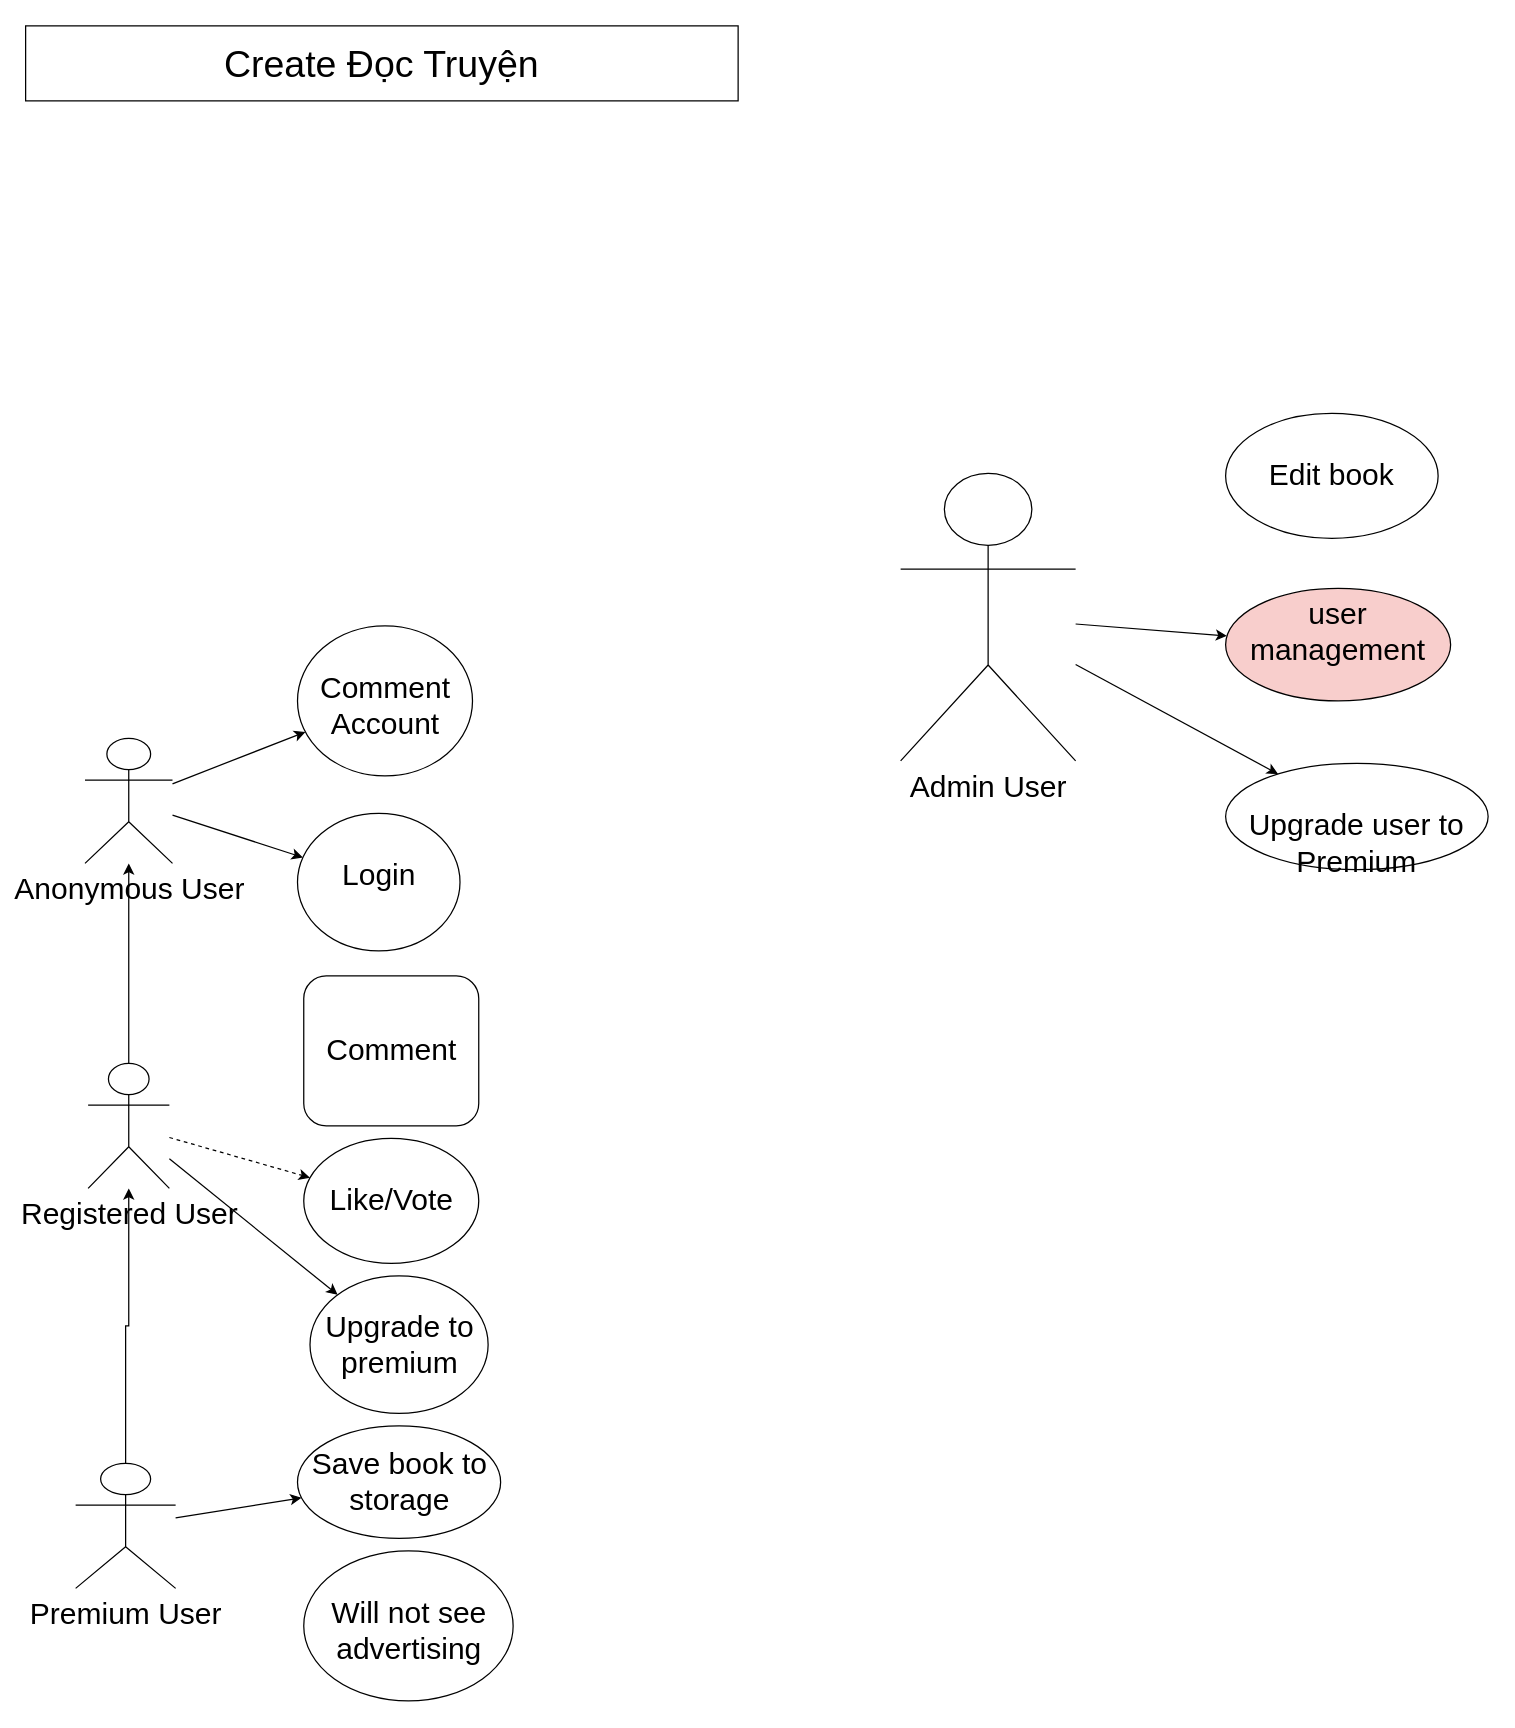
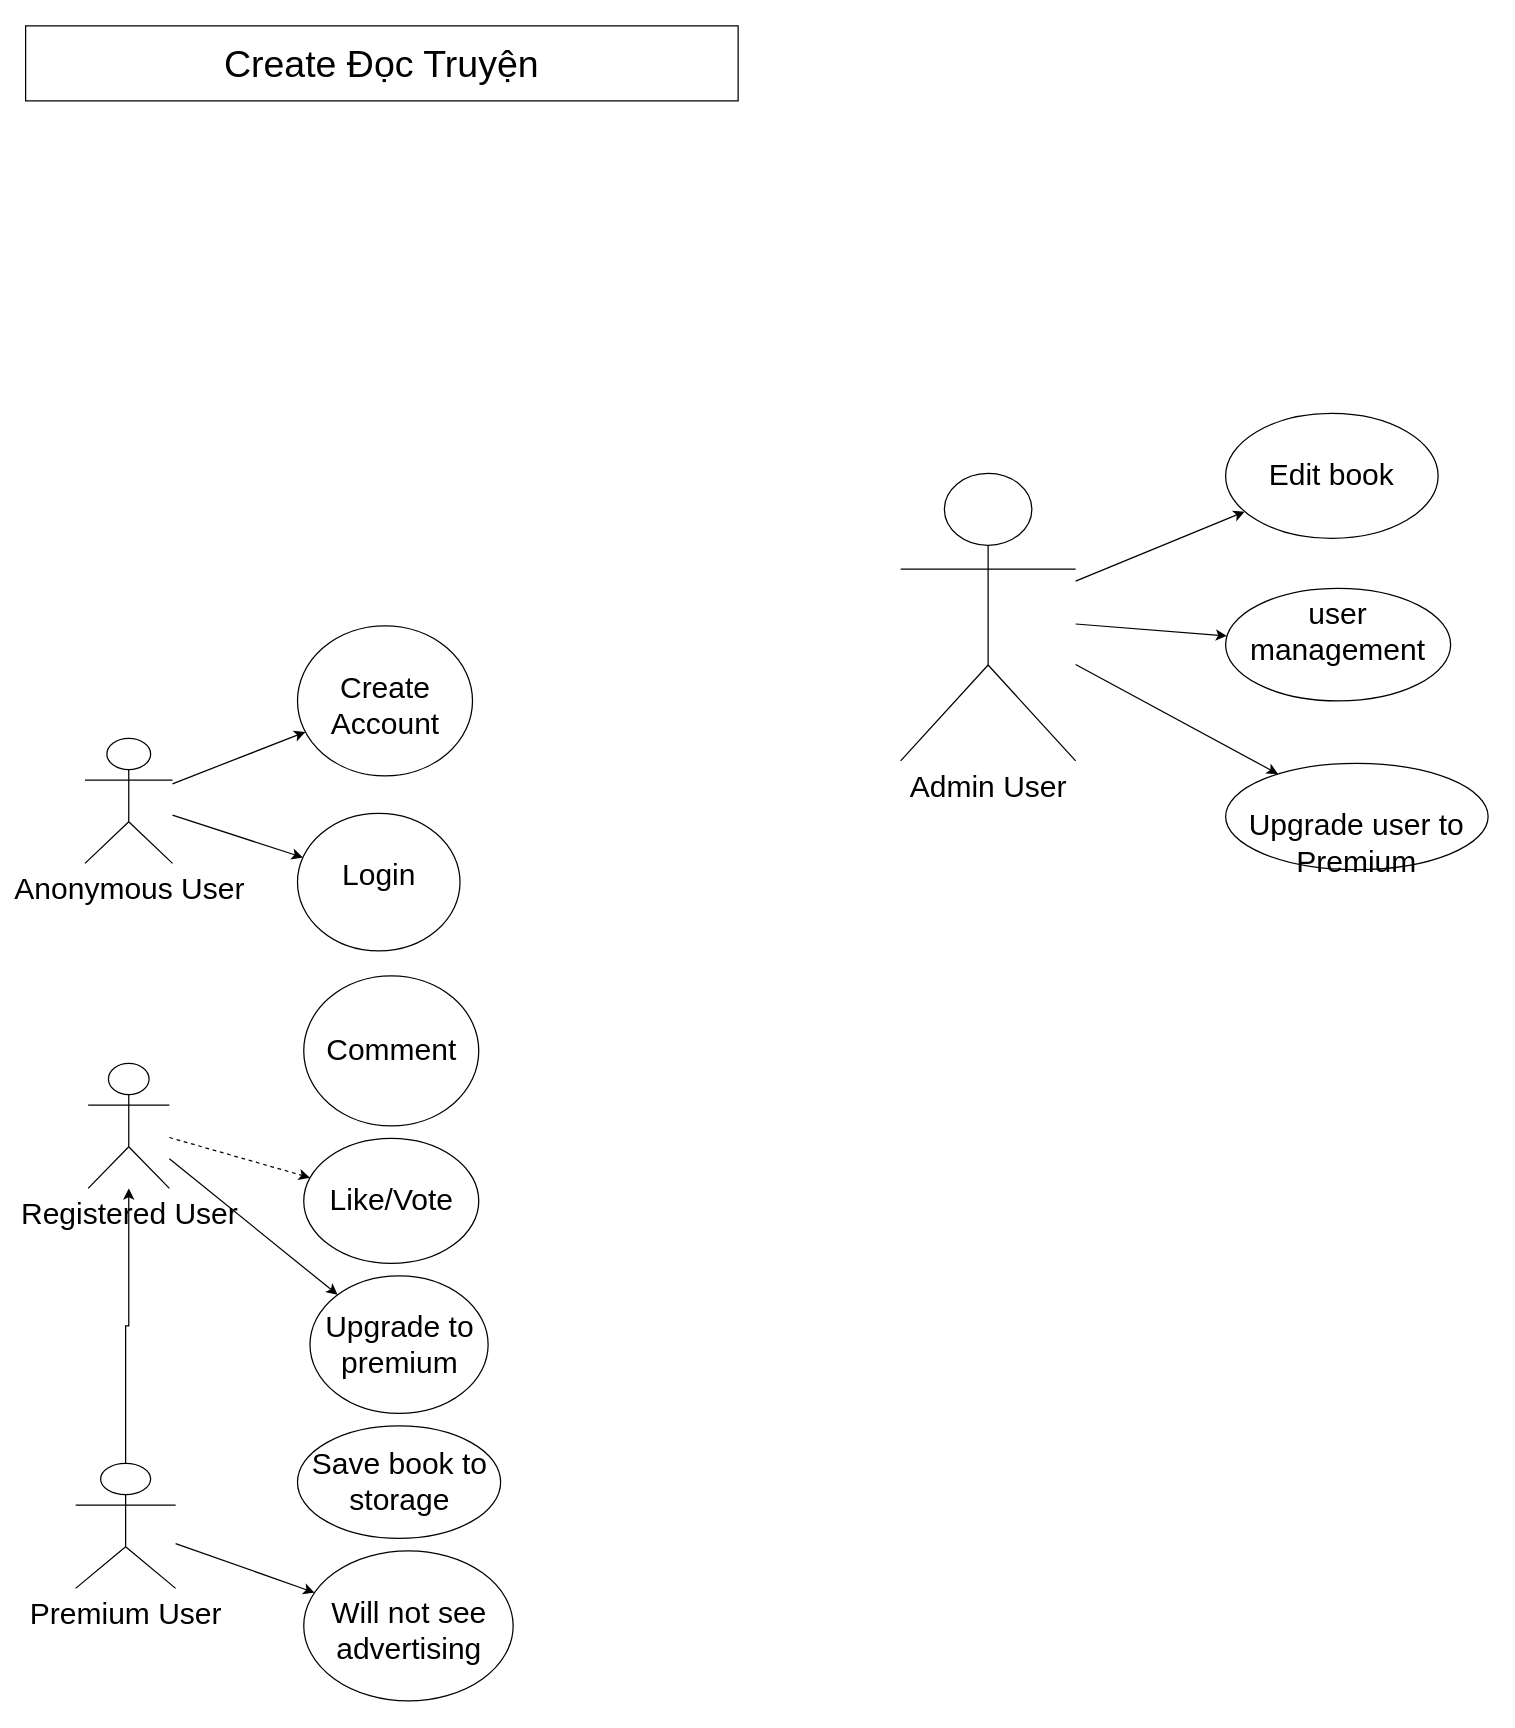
  <mxCell id="0" />
  <mxCell id="1" parent="0" />
  <mxCell id="2" value="" style="rounded=0;orthogonalLoop=1;jettySize=auto;html=1;startArrow=none;startFill=0;endArrow=classic;endFill=1;fontSize=24;" parent="1" source="4" target="11" edge="1"><mxGeometry relative="1" as="geometry" /></mxCell>
  <mxCell id="3" value="" style="edgeStyle=none;rounded=0;orthogonalLoop=1;jettySize=auto;html=1;startArrow=none;startFill=0;endArrow=classic;endFill=1;fontSize=24;" parent="1" source="4" target="12" edge="1"><mxGeometry relative="1" as="geometry" /></mxCell>
  <mxCell id="4" value="Anonymous User" style="shape=umlActor;verticalLabelPosition=bottom;verticalAlign=top;html=1;outlineConnect=0;fontSize=24;" parent="1" vertex="1"><mxGeometry x="67.5" y="590" width="70" height="100" as="geometry" /></mxCell>
- <mxCell id="5" style="edgeStyle=none;rounded=0;orthogonalLoop=1;jettySize=auto;html=1;startArrow=none;startFill=0;endArrow=classic;endFill=1;fontSize=24;" parent="1" source="19" target="4" edge="1"><mxGeometry relative="1" as="geometry"><mxPoint x="122.5" y="720" as="targetPoint" /></mxGeometry></mxCell>
  <mxCell id="6" value="" style="edgeStyle=none;rounded=0;orthogonalLoop=1;jettySize=auto;html=1;startArrow=none;startFill=0;endArrow=classic;endFill=1;fontSize=24;dashed=1;" parent="1" source="19" target="15" edge="1"><mxGeometry relative="1" as="geometry" /></mxCell>
  <mxCell id="7" style="edgeStyle=none;rounded=0;orthogonalLoop=1;jettySize=auto;html=1;startArrow=none;startFill=0;endArrow=classic;endFill=1;fontSize=24;" parent="1" source="19" target="16" edge="1"><mxGeometry relative="1" as="geometry"><mxPoint x="247.5" y="950" as="targetPoint" /></mxGeometry></mxCell>
  <mxCell id="8" style="edgeStyle=orthogonalEdgeStyle;rounded=0;orthogonalLoop=1;jettySize=auto;html=1;exitX=0.5;exitY=0;exitDx=0;exitDy=0;exitPerimeter=0;fontSize=24;" parent="1" source="10" target="19" edge="1"><mxGeometry relative="1" as="geometry" /></mxCell>
- <mxCell id="9" value="" style="rounded=0;orthogonalLoop=1;jettySize=auto;html=1;fontSize=24;startArrow=none;startFill=0;endArrow=classic;endFill=1;" parent="1" source="10" target="17" edge="1"><mxGeometry relative="1" as="geometry" /></mxCell>
+ <mxCell id="9" value="" style="rounded=0;orthogonalLoop=1;jettySize=auto;html=1;fontSize=24;startArrow=none;startFill=0;endArrow=classic;endFill=1;" parent="1" source="10" target="20" edge="1"><mxGeometry relative="1" as="geometry" /></mxCell>
  <mxCell id="10" value="Premium User" style="shape=umlActor;verticalLabelPosition=bottom;verticalAlign=top;html=1;outlineConnect=0;fontSize=24;" parent="1" vertex="1"><mxGeometry x="60" y="1170" width="80" height="100" as="geometry" /></mxCell>
- <mxCell id="11" value="&lt;font style=&quot;font-size: 24px;&quot;&gt;&lt;br style=&quot;font-size: 24px;&quot;&gt;Comment &lt;br style=&quot;font-size: 24px;&quot;&gt;Account&lt;/font&gt;" style="ellipse;whiteSpace=wrap;html=1;verticalAlign=top;fontSize=24;" parent="1" vertex="1"><mxGeometry x="237.5" y="500" width="140" height="120" as="geometry" /></mxCell>
+ <mxCell id="11" value="&lt;font style=&quot;font-size: 24px;&quot;&gt;&lt;br style=&quot;font-size: 24px;&quot;&gt;Create &lt;br style=&quot;font-size: 24px;&quot;&gt;Account&lt;/font&gt;" style="ellipse;whiteSpace=wrap;html=1;verticalAlign=top;fontSize=24;" parent="1" vertex="1"><mxGeometry x="237.5" y="500" width="140" height="120" as="geometry" /></mxCell>
  <mxCell id="12" value="&lt;font style=&quot;font-size: 24px;&quot;&gt;&lt;br style=&quot;font-size: 24px;&quot;&gt;Login&lt;/font&gt;" style="ellipse;whiteSpace=wrap;html=1;verticalAlign=top;fontSize=24;" parent="1" vertex="1"><mxGeometry x="237.5" y="650" width="130" height="110" as="geometry" /></mxCell>
  <mxCell id="13" style="edgeStyle=none;rounded=0;orthogonalLoop=1;jettySize=auto;html=1;exitX=1;exitY=0.333;exitDx=0;exitDy=0;exitPerimeter=0;startArrow=none;startFill=0;endArrow=classic;endFill=1;fontSize=24;" parent="1" source="19" target="19" edge="1"><mxGeometry relative="1" as="geometry" /></mxCell>
- <mxCell id="14" value="&lt;font style=&quot;font-size: 24px;&quot;&gt;Comment&lt;/font&gt;" style="whiteSpace=wrap;html=1;fontSize=24;rounded=1;" parent="1" vertex="1"><mxGeometry x="242.5" y="780" width="140" height="120" as="geometry" /></mxCell>
+ <mxCell id="14" value="&lt;font style=&quot;font-size: 24px;&quot;&gt;Comment&lt;/font&gt;" style="ellipse;whiteSpace=wrap;html=1;fontSize=24;" parent="1" vertex="1"><mxGeometry x="242.5" y="780" width="140" height="120" as="geometry" /></mxCell>
  <mxCell id="15" value="&lt;font style=&quot;font-size: 24px;&quot;&gt;&lt;br style=&quot;font-size: 24px;&quot;&gt;Like/Vote&lt;/font&gt;" style="ellipse;whiteSpace=wrap;html=1;verticalAlign=top;fontSize=24;" parent="1" vertex="1"><mxGeometry x="242.5" y="910" width="140" height="100" as="geometry" /></mxCell>
  <mxCell id="16" value="&lt;font style=&quot;font-size: 24px;&quot;&gt;Upgrade to premium&lt;/font&gt;" style="ellipse;whiteSpace=wrap;html=1;fontSize=24;" parent="1" vertex="1"><mxGeometry x="247.5" y="1020" width="142.5" height="110" as="geometry" /></mxCell>
  <mxCell id="17" value="&lt;font style=&quot;font-size: 24px;&quot;&gt;Save book to storage&lt;/font&gt;" style="ellipse;whiteSpace=wrap;html=1;fontSize=24;" parent="1" vertex="1"><mxGeometry x="237.5" y="1140" width="162.5" height="90" as="geometry" /></mxCell>
  <mxCell id="18" value="Create Đọc Truyện" style="rounded=0;whiteSpace=wrap;html=1;fontSize=30;" parent="1" vertex="1"><mxGeometry x="20" y="20" width="570" height="60" as="geometry" /></mxCell>
  <mxCell id="19" value="Registered User" style="shape=umlActor;verticalLabelPosition=bottom;verticalAlign=top;html=1;outlineConnect=0;fontSize=24;" parent="1" vertex="1"><mxGeometry x="70" y="850" width="65" height="100" as="geometry" /></mxCell>
  <mxCell id="20" value="&lt;font style=&quot;font-size: 24px;&quot;&gt;&lt;br style=&quot;font-size: 24px;&quot;&gt;Will not see &lt;br style=&quot;font-size: 24px;&quot;&gt;advertising&lt;/font&gt;" style="ellipse;whiteSpace=wrap;html=1;verticalAlign=top;fontSize=24;" parent="1" vertex="1"><mxGeometry x="242.5" y="1240" width="167.5" height="120" as="geometry" /></mxCell>
+ <mxCell id="21" value="" style="rounded=1;sketch=0;orthogonalLoop=1;jettySize=auto;html=1;fontSize=24;startArrow=none;startFill=0;endArrow=classic;endFill=1;" parent="1" source="24" target="25" edge="1"><mxGeometry relative="1" as="geometry" /></mxCell>
  <mxCell id="22" value="" style="edgeStyle=none;rounded=1;sketch=0;orthogonalLoop=1;jettySize=auto;html=1;fontSize=24;startArrow=none;startFill=0;endArrow=classic;endFill=1;" parent="1" source="24" target="26" edge="1"><mxGeometry relative="1" as="geometry" /></mxCell>
  <mxCell id="23" value="" style="edgeStyle=none;rounded=1;sketch=0;orthogonalLoop=1;jettySize=auto;html=1;fontSize=24;startArrow=none;startFill=0;endArrow=classic;endFill=1;" parent="1" source="24" target="27" edge="1"><mxGeometry relative="1" as="geometry" /></mxCell>
  <mxCell id="24" value="&lt;font style=&quot;font-size: 24px;&quot;&gt;Admin User&lt;/font&gt;" style="shape=umlActor;verticalLabelPosition=bottom;verticalAlign=top;html=1;outlineConnect=0;rounded=0;sketch=0;fontSize=24;" parent="1" vertex="1"><mxGeometry x="720" y="378" width="140" height="230" as="geometry" /></mxCell>
  <mxCell id="25" value="&lt;font style=&quot;font-size: 24px;&quot;&gt;&lt;br style=&quot;font-size: 24px;&quot;&gt;Edit book&lt;/font&gt;" style="ellipse;whiteSpace=wrap;html=1;verticalAlign=top;rounded=0;sketch=0;fontSize=24;" parent="1" vertex="1"><mxGeometry x="980" y="330" width="170" height="100" as="geometry" /></mxCell>
- <mxCell id="26" value="user management" style="ellipse;whiteSpace=wrap;html=1;verticalAlign=top;rounded=0;sketch=0;fontSize=24;fillColor=#f8cecc;" parent="1" vertex="1"><mxGeometry x="980" y="470" width="180" height="90" as="geometry" /></mxCell>
+ <mxCell id="26" value="user management" style="ellipse;whiteSpace=wrap;html=1;verticalAlign=top;rounded=0;sketch=0;fontSize=24;" parent="1" vertex="1"><mxGeometry x="980" y="470" width="180" height="90" as="geometry" /></mxCell>
  <mxCell id="27" value="&lt;br style=&quot;font-size: 24px;&quot;&gt;Upgrade user to Premium" style="ellipse;whiteSpace=wrap;html=1;verticalAlign=top;rounded=0;sketch=0;fontSize=24;" parent="1" vertex="1"><mxGeometry x="980" y="610" width="210" height="85" as="geometry" /></mxCell>
